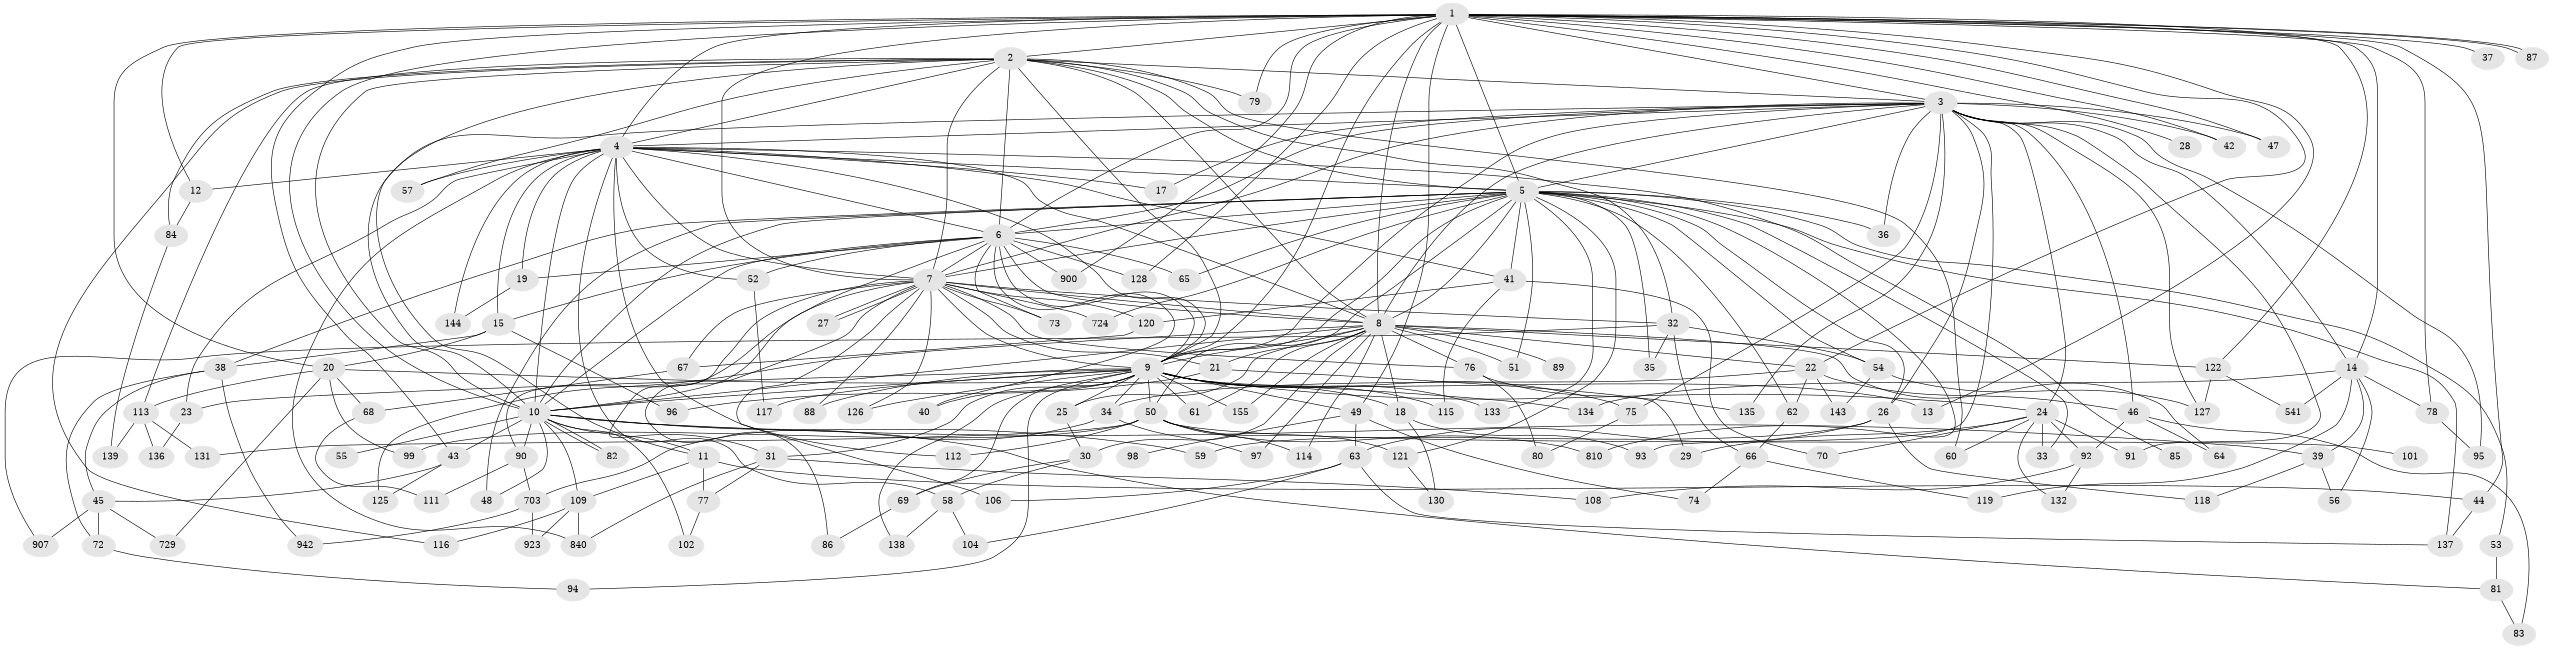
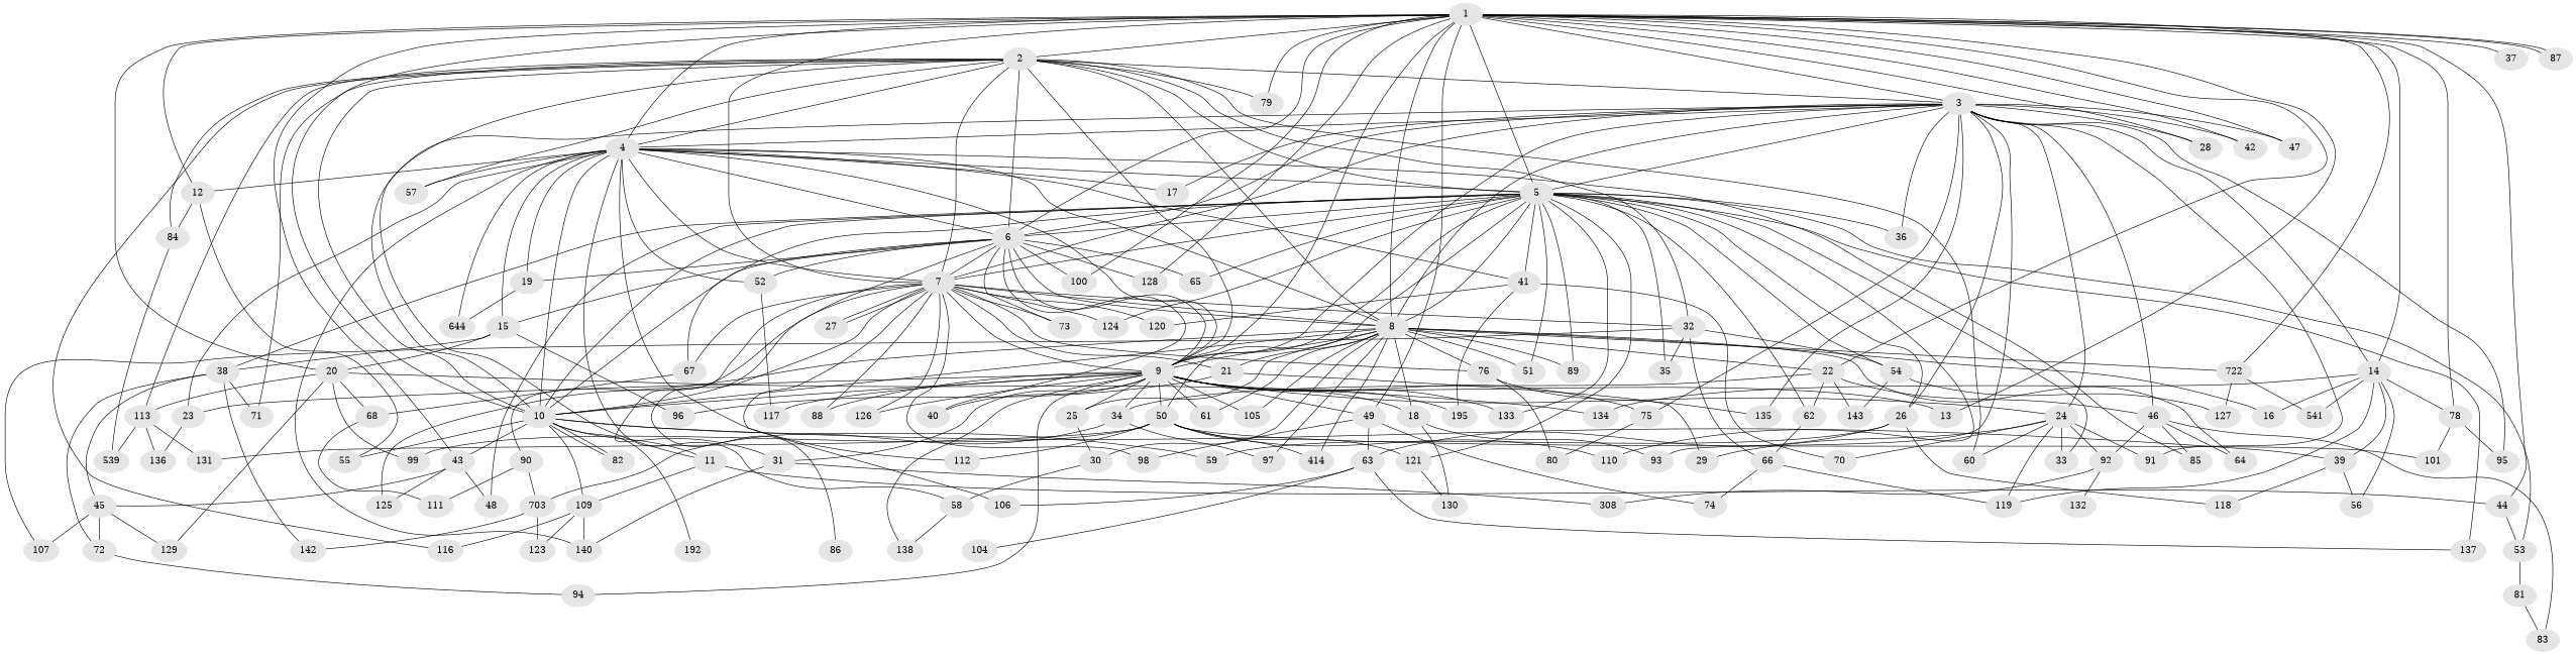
  graph {
    fontname="DejaVu Serif"
    node [color=gray90 fontname="DejaVu Serif" style=filled]
    edge [fontname="DejaVu Serif"]
    1
    2
    3
    4
    5
    6
    7
    8
    9
    10
    12
    13
    14
    20
    22
    28
    37
    42
    43
    44
    47
    49
    78
    79
    87
-   100 [label=900]
-   122
+   100
+   122 [label=722]
    128
    11
    32
    57
    60
+   71
    84
    113
    116
    17
    24
    26
    36
    46
    75
    91
    93
    95
    135
    15
    19
    23
    41
    52
    58
    85
    112
-   140 [label=840]
-   144
+   140
+   144 [label=644]
    33
    35
    38
    48
    50
    51
    53
    54
    62
    65
    67
    89
-   110 [label=810]
+   110
    121
-   124 [label=724]
+   124
    133
    137
    31
    40
    73
    21
    27
    76
    86
    88
    90
    98
    106
    120
    126
+   16
    18
    25
    30
    61
    64
    97
-   105 [label=155]
-   114
+   105
+   114 [label=414]
    125
    34
-   69
    94
-   115
+   115 [label=195]
    117
    138
    39
    55
    59
    81
    82
-   102
+   102 [label=192]
    109
    56
    119
    134
    n113 [label=541]
    68
    99
-   129 [label=729]
+   129
    143
    45
    63
    74
    101
    127
-   77
    66
-   107 [label=907]
-   139
+   107
+   139 [label=539]
    136
    131
    29
    70
    92
    132
    118
    83
    80
    96
    104
    72
-   142 [label=942]
+   142
    130
-   108
+   108 [label=308]
    n142 [label=703]
    111
-   123 [label=923]
+   123
    1 -- 2
    1 -- 3
    1 -- 4
    1 -- 5
    1 -- 6
    1 -- 7
    1 -- 8
    1 -- 9
    1 -- 10
    1 -- 12
    1 -- 13
    1 -- 14
    1 -- 20
    1 -- 22
    1 -- 28
    1 -- 37
    1 -- 42
    1 -- 43
    1 -- 44
    1 -- 47
    1 -- 49
    1 -- 78
    1 -- 79
    1 -- 87
    1 -- 87
    1 -- 100
    1 -- 122
    1 -- 128
    2 -- 3
    2 -- 4
    2 -- 5
    2 -- 6
    2 -- 7
    2 -- 8
    2 -- 9
    2 -- 10
    2 -- 79
    2 -- 11
    2 -- 32
    2 -- 57
    2 -- 60
+   2 -- 71
    2 -- 84
    2 -- 113
    2 -- 116
    3 -- 4
    3 -- 5
    3 -- 6
    3 -- 7
    3 -- 8
    3 -- 9
    3 -- 10
    3 -- 14
-   3 -- 127
+   3 -- 28
    3 -- 42
    3 -- 47
    3 -- 17
    3 -- 24
    3 -- 26
    3 -- 36
    3 -- 46
    3 -- 75
    3 -- 91
    3 -- 93
    3 -- 95
    3 -- 135
    4 -- 5
    4 -- 6
    4 -- 7
    4 -- 8
    4 -- 9
    4 -- 10
    4 -- 12
    4 -- 57
    4 -- 17
    4 -- 15
    4 -- 19
    4 -- 23
    4 -- 41
    4 -- 52
    4 -- 58
    4 -- 85
    4 -- 112
    4 -- 140
    4 -- 144
    5 -- 6
    5 -- 7
    5 -- 8
    5 -- 9
    5 -- 10
    5 -- 26
    5 -- 36
    5 -- 41
    5 -- 33
    5 -- 35
    5 -- 38
    5 -- 48
    5 -- 50
    5 -- 51
    5 -- 53
    5 -- 54
    5 -- 62
    5 -- 65
-   120 -- 67
+   5 -- 67
+   5 -- 89
    5 -- 110
    5 -- 121
    5 -- 124
    5 -- 133
    5 -- 137
    6 -- 7
    6 -- 8
    6 -- 9
    6 -- 10
    6 -- 100
    6 -- 128
    6 -- 15
    6 -- 19
    6 -- 52
    6 -- 65
    6 -- 31
    6 -- 40
    6 -- 73
    7 -- 8
    7 -- 9
    7 -- 10
    7 -- 32
    7 -- 67
    7 -- 124
    7 -- 73
    7 -- 21
    7 -- 27
    7 -- 27
    7 -- 76
    7 -- 86
    7 -- 88
    7 -- 90
+   7 -- 98
    7 -- 106
    7 -- 120
    7 -- 126
    8 -- 9
    8 -- 10
    8 -- 22
    8 -- 122
    8 -- 51
    8 -- 89
    8 -- 21
    8 -- 76
+   8 -- 16
    8 -- 18
    8 -- 25
    8 -- 30
    8 -- 61
    8 -- 64
    8 -- 97
    8 -- 105
    8 -- 114
    8 -- 125
    9 -- 10
    9 -- 13
    9 -- 49
    9 -- 24
    9 -- 75
    9 -- 23
    9 -- 50
    9 -- 133
    9 -- 31
    9 -- 40
    9 -- 88
    9 -- 126
    9 -- 18
    9 -- 25
    9 -- 61
    9 -- 105
    9 -- 34
-   9 -- 69
    9 -- 94
    9 -- 115
    9 -- 117
    9 -- 138
    10 -- 43
    10 -- 11
-   10 -- 48
-   10 -- 90
+   43 -- 48
    10 -- 39
    10 -- 55
    10 -- 59
-   10 -- 81
    10 -- 82
    10 -- 82
    10 -- 102
    10 -- 109
    12 -- 84
+   12 -- 55
    14 -- 78
+   14 -- 16
    14 -- 39
    14 -- 56
    14 -- 119
    14 -- 134
    14 -- n113
    20 -- 113
    20 -- 134
    20 -- 68
    20 -- 99
    20 -- 129
    22 -- 46
    22 -- 62
    22 -- 34
    22 -- 143
    43 -- 125
    43 -- 45
-   44 -- 137
+   44 -- 53
    49 -- 98
    49 -- 63
    49 -- 74
    78 -- 95
+   78 -- 101
    122 -- n113
    122 -- 127
    11 -- 44
    11 -- 109
-   11 -- 77
    32 -- 35
    32 -- 54
    32 -- 66
    32 -- 107
    84 -- 139
    113 -- 139
    113 -- 136
    113 -- 131
    24 -- 60
    24 -- 91
    24 -- 33
    24 -- 29
    24 -- 70
    24 -- 92
-   24 -- 132
+   24 -- 119
    26 -- 59
    26 -- 63
    26 -- 118
+   46 -- 85
    46 -- 64
    46 -- 92
    46 -- 83
    75 -- 80
    15 -- 20
    15 -- 38
    15 -- 96
    19 -- 144
    23 -- 136
    41 -- 120
    41 -- 115
    41 -- 70
    52 -- 117
    58 -- 138
-   58 -- 104
+   38 -- 71
    38 -- 45
    38 -- 72
    38 -- 142
    50 -- 112
    50 -- 110
    50 -- 121
    50 -- 114
    50 -- 99
    50 -- 101
    50 -- 131
    53 -- 81
    54 -- 143
    54 -- 127
    62 -- 66
    67 -- 68
    121 -- 130
    31 -- 140
-   31 -- 77
    31 -- 108
    21 -- 29
    21 -- 96
    76 -- 135
    76 -- 80
    90 -- n142
    90 -- 111
    18 -- 93
    18 -- 130
    25 -- 30
    30 -- 58
-   30 -- 69
    34 -- 97
    34 -- n142
-   69 -- 86
    39 -- 56
    39 -- 118
    81 -- 83
    109 -- 116
    109 -- 140
    109 -- 123
    68 -- 111
    45 -- 129
    45 -- 107
    45 -- 72
    63 -- 137
    63 -- 106
    63 -- 104
-   77 -- 102
    66 -- 119
    66 -- 74
    92 -- 132
    92 -- 108
    72 -- 94
    n142 -- 142
    n142 -- 123
  }
